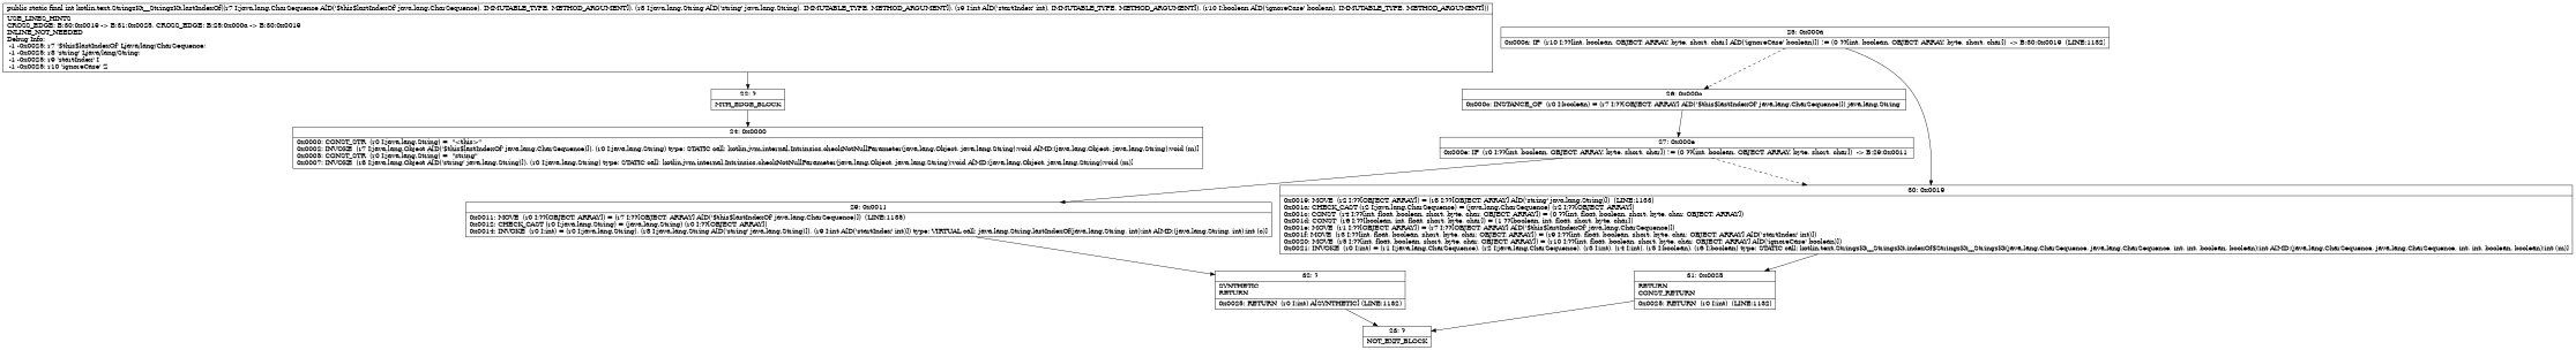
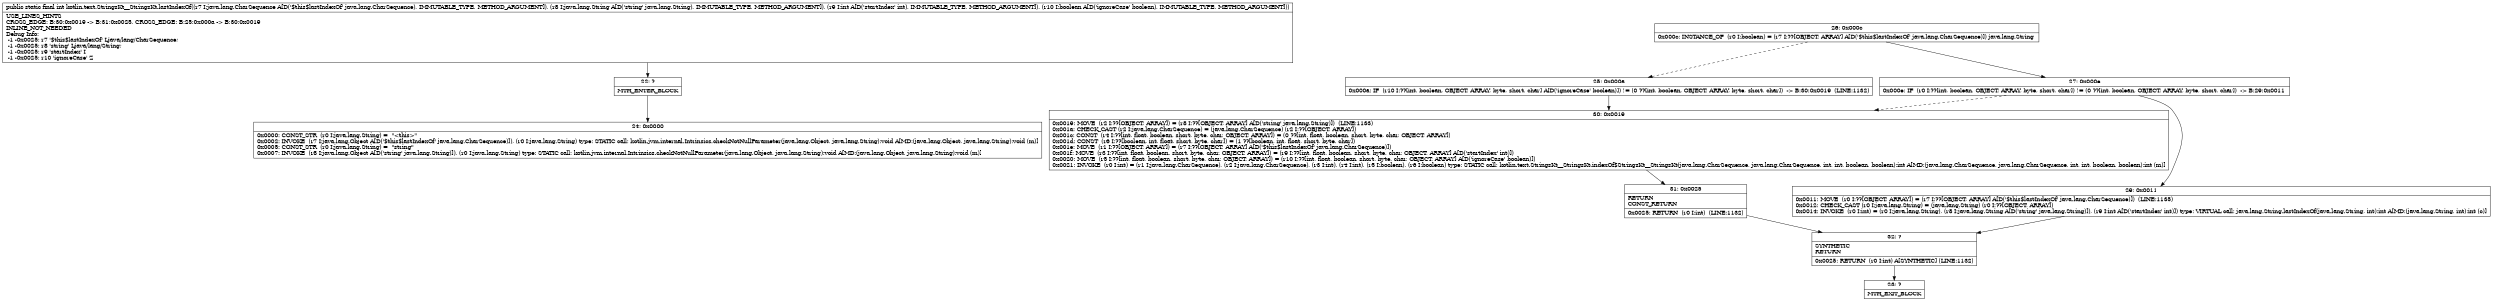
  digraph {
    node [shape=record]
-   n1 [label="{22\:\ ?|MTH_EDGE_BLOCK\l}"]
+   n1 [label="{22\:\ ?|MTH_ENTER_BLOCK\l}"]
    n2 [label="{24\:\ 0x0000|0x0000: CONST_STR  (r0 I:java.lang.String) =  \"\<this\>\" \l0x0002: INVOKE  (r7 I:java.lang.Object A[D('$this$lastIndexOf' java.lang.CharSequence)]), (r0 I:java.lang.String) type: STATIC call: kotlin.jvm.internal.Intrinsics.checkNotNullParameter(java.lang.Object, java.lang.String):void A[MD:(java.lang.Object, java.lang.String):void (m)]\l0x0005: CONST_STR  (r0 I:java.lang.String) =  \"string\" \l0x0007: INVOKE  (r8 I:java.lang.Object A[D('string' java.lang.String)]), (r0 I:java.lang.String) type: STATIC call: kotlin.jvm.internal.Intrinsics.checkNotNullParameter(java.lang.Object, java.lang.String):void A[MD:(java.lang.Object, java.lang.String):void (m)]\l}"]
    n3 [label="{25\:\ 0x000a|0x000a: IF  (r10 I:??[int, boolean, OBJECT, ARRAY, byte, short, char] A[D('ignoreCase' boolean)]) != (0 ??[int, boolean, OBJECT, ARRAY, byte, short, char])  \-\> B:30:0x0019  (LINE:1132)\l}"]
    n4 [label="{26\:\ 0x000c|0x000c: INSTANCE_OF  (r0 I:boolean) = (r7 I:??[OBJECT, ARRAY] A[D('$this$lastIndexOf' java.lang.CharSequence)]) java.lang.String \l}"]
    n5 [label="{30\:\ 0x0019|0x0019: MOVE  (r2 I:??[OBJECT, ARRAY]) = (r8 I:??[OBJECT, ARRAY] A[D('string' java.lang.String)])  (LINE:1133)\l0x001a: CHECK_CAST (r2 I:java.lang.CharSequence) = (java.lang.CharSequence) (r2 I:??[OBJECT, ARRAY]) \l0x001c: CONST  (r4 I:??[int, float, boolean, short, byte, char, OBJECT, ARRAY]) = (0 ??[int, float, boolean, short, byte, char, OBJECT, ARRAY]) \l0x001d: CONST  (r6 I:??[boolean, int, float, short, byte, char]) = (1 ??[boolean, int, float, short, byte, char]) \l0x001e: MOVE  (r1 I:??[OBJECT, ARRAY]) = (r7 I:??[OBJECT, ARRAY] A[D('$this$lastIndexOf' java.lang.CharSequence)]) \l0x001f: MOVE  (r3 I:??[int, float, boolean, short, byte, char, OBJECT, ARRAY]) = (r9 I:??[int, float, boolean, short, byte, char, OBJECT, ARRAY] A[D('startIndex' int)]) \l0x0020: MOVE  (r5 I:??[int, float, boolean, short, byte, char, OBJECT, ARRAY]) = (r10 I:??[int, float, boolean, short, byte, char, OBJECT, ARRAY] A[D('ignoreCase' boolean)]) \l0x0021: INVOKE  (r0 I:int) = (r1 I:java.lang.CharSequence), (r2 I:java.lang.CharSequence), (r3 I:int), (r4 I:int), (r5 I:boolean), (r6 I:boolean) type: STATIC call: kotlin.text.StringsKt__StringsKt.indexOf$StringsKt__StringsKt(java.lang.CharSequence, java.lang.CharSequence, int, int, boolean, boolean):int A[MD:(java.lang.CharSequence, java.lang.CharSequence, int, int, boolean, boolean):int (m)]\l}"]
    n6 [label="{27\:\ 0x000e|0x000e: IF  (r0 I:??[int, boolean, OBJECT, ARRAY, byte, short, char]) != (0 ??[int, boolean, OBJECT, ARRAY, byte, short, char])  \-\> B:29:0x0011 \l}"]
    n7 [label="{31\:\ 0x0025|RETURN\lCONST_RETURN\l|0x0025: RETURN  (r0 I:int)  (LINE:1132)\l}"]
    n8 [label="{29\:\ 0x0011|0x0011: MOVE  (r0 I:??[OBJECT, ARRAY]) = (r7 I:??[OBJECT, ARRAY] A[D('$this$lastIndexOf' java.lang.CharSequence)])  (LINE:1135)\l0x0012: CHECK_CAST (r0 I:java.lang.String) = (java.lang.String) (r0 I:??[OBJECT, ARRAY]) \l0x0014: INVOKE  (r0 I:int) = (r0 I:java.lang.String), (r8 I:java.lang.String A[D('string' java.lang.String)]), (r9 I:int A[D('startIndex' int)]) type: VIRTUAL call: java.lang.String.lastIndexOf(java.lang.String, int):int A[MD:(java.lang.String, int):int (c)]\l}"]
    n9 [label="{32\:\ ?|SYNTHETIC\lRETURN\l|0x0025: RETURN  (r0 I:int) A[SYNTHETIC] (LINE:1132)\l}"]
-   n10 [label="{23\:\ ?|NOT_EXIT_BLOCK\l}"]
+   n10 [label="{23\:\ ?|MTH_EXIT_BLOCK\l}"]
    n11 [label="{public static final int kotlin.text.StringsKt__StringsKt.lastIndexOf((r7 I:java.lang.CharSequence A[D('$this$lastIndexOf' java.lang.CharSequence), IMMUTABLE_TYPE, METHOD_ARGUMENT]), (r8 I:java.lang.String A[D('string' java.lang.String), IMMUTABLE_TYPE, METHOD_ARGUMENT]), (r9 I:int A[D('startIndex' int), IMMUTABLE_TYPE, METHOD_ARGUMENT]), (r10 I:boolean A[D('ignoreCase' boolean), IMMUTABLE_TYPE, METHOD_ARGUMENT]))  | USE_LINES_HINTS\lCROSS_EDGE: B:30:0x0019 \-\> B:31:0x0025, CROSS_EDGE: B:25:0x000a \-\> B:30:0x0019\lINLINE_NOT_NEEDED\lDebug Info:\l  \-1 \-0x0025: r7 '$this$lastIndexOf' Ljava\/lang\/CharSequence;\l  \-1 \-0x0025: r8 'string' Ljava\/lang\/String;\l  \-1 \-0x0025: r9 'startIndex' I\l  \-1 \-0x0025: r10 'ignoreCase' Z\l}"]
    n1 -> n2
-   n3 -> n4 [style=dashed]
+   n4 -> n3 [style=dashed]
    n3 -> n5
    n4 -> n6
    n5 -> n7
    n6 -> n5 [style=dashed]
    n6 -> n8
-   n7 -> n10
+   n7 -> n9
    n8 -> n9
    n9 -> n10
    n11 -> n1
  }
